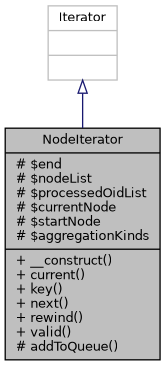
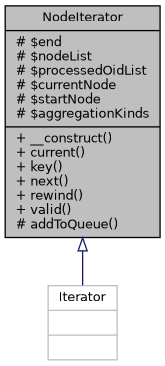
  digraph {
    node [fontname=Helvetica fontsize=10 shape=record style=filled]
    n1 [color=black fillcolor=grey75 fontcolor=black height=0.2 label="{NodeIterator\n|# $end\l# $nodeList\l# $processedOidList\l# $currentNode\l# $startNode\l# $aggregationKinds\l|+ __construct()\l+ current()\l+ key()\l+ next()\l+ rewind()\l+ valid()\l# addToQueue()\l}" width=0.4]
    n2 [color=grey75 fillcolor=white height=0.2 label="{Iterator\n||}" width=0.4]
-   n2 -> n1 [arrowtail=onormal color=midnightblue dir=back fontname=Helvetica fontsize=10 labelfontname=Helvetica labelfontsize=10 style=solid]
+   n1 -> n2 [arrowtail=onormal color=midnightblue dir=back fontname=Helvetica fontsize=10 labelfontname=Helvetica labelfontsize=10 style=solid]
  }
